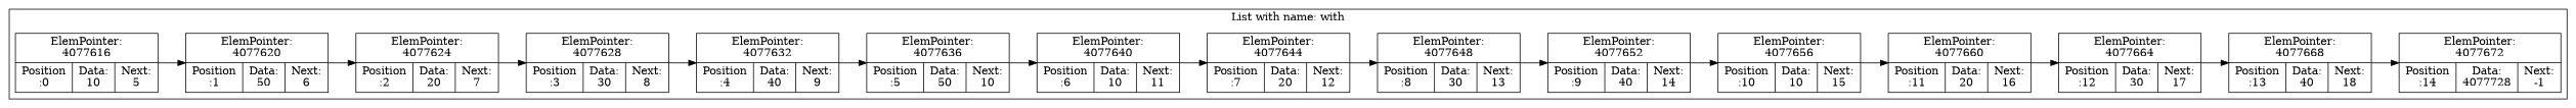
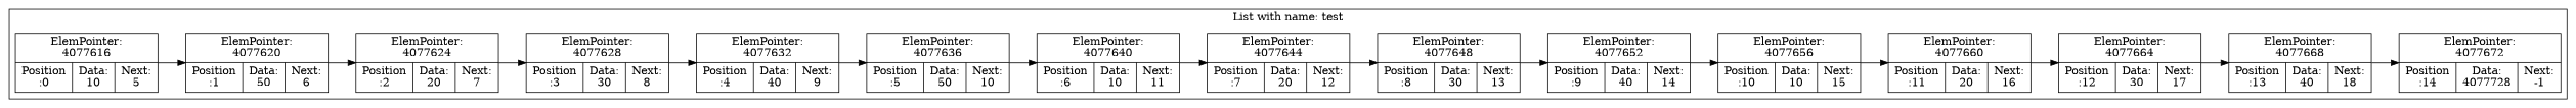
  digraph {
    rankdir=LR
    node [shape=record]
    n1 [label="ElemPointer:\n4077616 | {Position\n:0 | Data:\n10 | Next:\n5}"]
    n2 [label="ElemPointer:\n4077620 | {Position\n:1 | Data:\n50 | Next:\n6}"]
    n3 [label="ElemPointer:\n4077624 | {Position\n:2 | Data:\n20 | Next:\n7}"]
    n4 [label="ElemPointer:\n4077628 | {Position\n:3 | Data:\n30 | Next:\n8}"]
    n5 [label="ElemPointer:\n4077632 | {Position\n:4 | Data:\n40 | Next:\n9}"]
    n6 [label="ElemPointer:\n4077636 | {Position\n:5 | Data:\n50 | Next:\n10}"]
    n7 [label="ElemPointer:\n4077640 | {Position\n:6 | Data:\n10 | Next:\n11}"]
    n8 [label="ElemPointer:\n4077644 | {Position\n:7 | Data:\n20 | Next:\n12}"]
    n9 [label="ElemPointer:\n4077648 | {Position\n:8 | Data:\n30 | Next:\n13}"]
    n10 [label="ElemPointer:\n4077652 | {Position\n:9 | Data:\n40 | Next:\n14}"]
    n11 [label="ElemPointer:\n4077656 | {Position\n:10 | Data:\n10 | Next:\n15}"]
    n12 [label="ElemPointer:\n4077660 | {Position\n:11 | Data:\n20 | Next:\n16}"]
    n13 [label="ElemPointer:\n4077664 | {Position\n:12 | Data:\n30 | Next:\n17}"]
    n14 [label="ElemPointer:\n4077668 | {Position\n:13 | Data:\n40 | Next:\n18}"]
    n15 [label="ElemPointer:\n4077672 | {Position\n:14 | Data:\n4077728 | Next:\n-1}"]
    subgraph cluster_1 {
-     label="List with name: with"
+     label="List with name: test"
      n1
      n2
      n3
      n4
      n5
      n6
      n7
      n8
      n9
      n10
      n11
      n12
      n13
      n14
      n15
    }
    n1 -> n2
    n2 -> n3
    n3 -> n4
    n4 -> n5
    n5 -> n6
    n6 -> n7
    n7 -> n8
    n8 -> n9
    n9 -> n10
    n10 -> n11
    n11 -> n12
    n12 -> n13
    n13 -> n14
    n14 -> n15
  }
